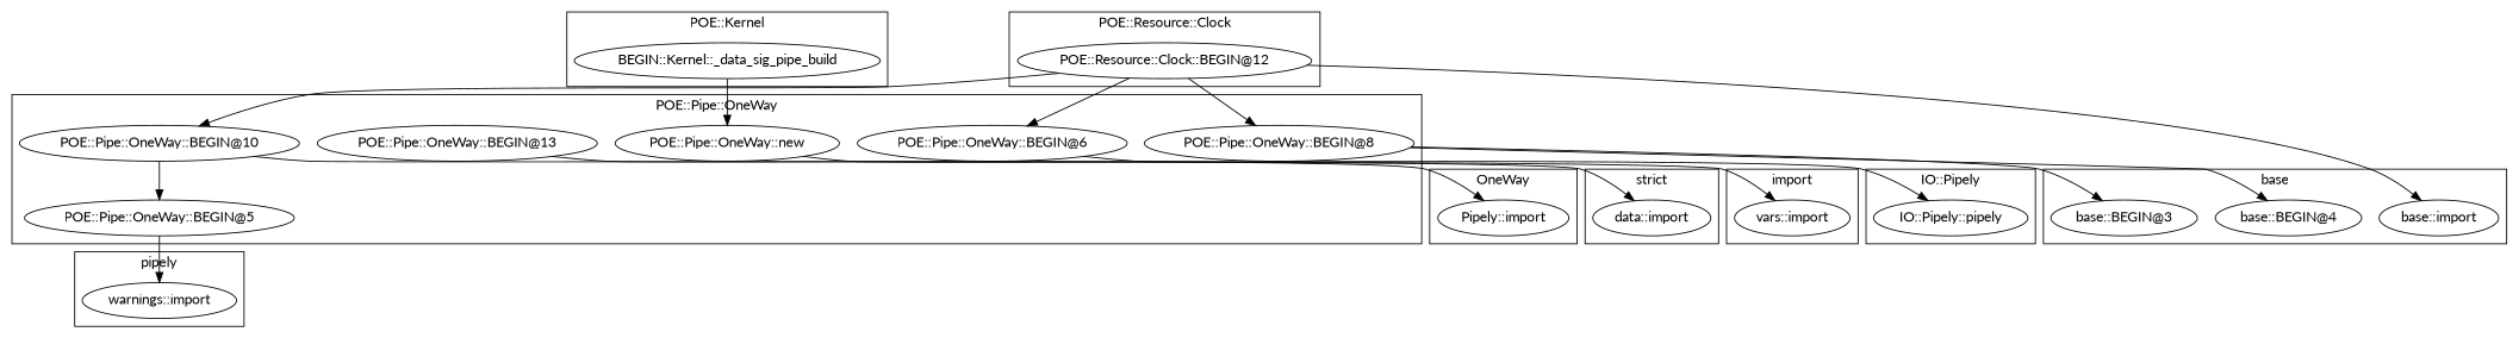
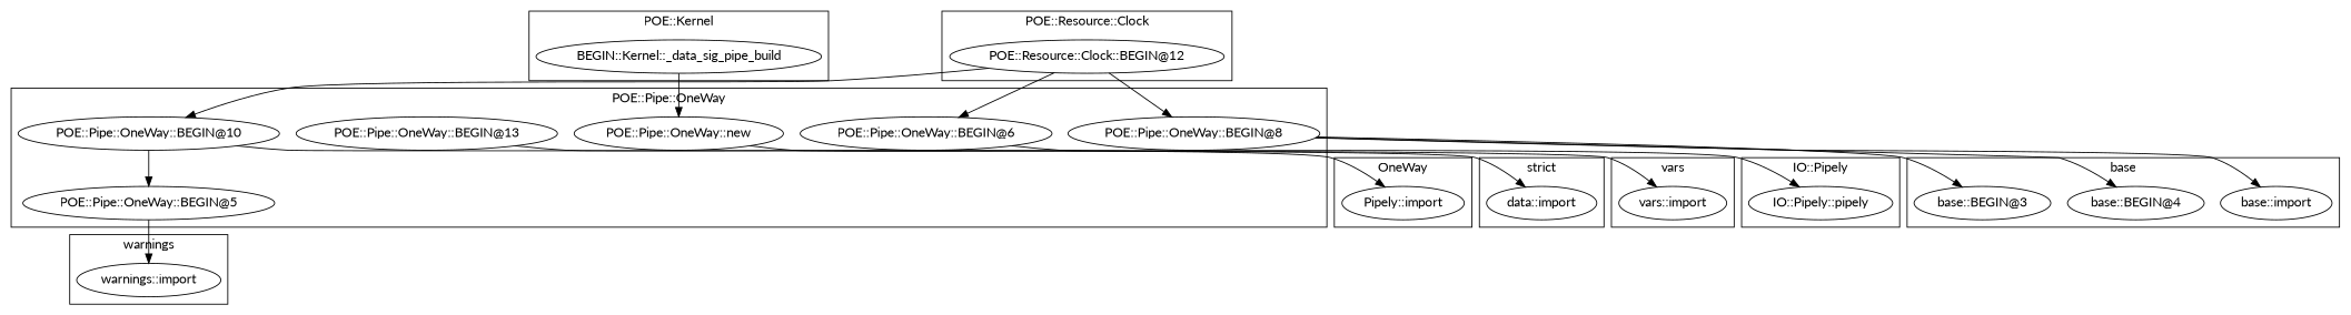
  digraph {
    fontname=Lato
    node [fontname=Lato]
    edge [fontname=Lato]
    "vars::import"
    "warnings::import"
    "POE::Pipe::OneWay::BEGIN@13"
    "POE::Pipe::OneWay::BEGIN@6"
    "POE::Pipe::OneWay::BEGIN@8"
    "POE::Pipe::OneWay::BEGIN@10"
    "POE::Pipe::OneWay::BEGIN@5"
    "POE::Pipe::OneWay::new"
    n9 [label="BEGIN::Kernel::_data_sig_pipe_build"]
    n10 [label="data::import"]
    "base::import"
    "base::BEGIN@4"
    "base::BEGIN@3"
    n14 [label="Pipely::import"]
    "IO::Pipely::pipely"
    "POE::Resource::Clock::BEGIN@12"
    subgraph cluster_1 {
-     label=import
+     label=vars
      "vars::import"
    }
    subgraph cluster_2 {
-     label=pipely
+     label=warnings
      "warnings::import"
    }
    subgraph cluster_3 {
      label="POE::Pipe::OneWay"
      "POE::Pipe::OneWay::BEGIN@13"
      "POE::Pipe::OneWay::BEGIN@6"
      "POE::Pipe::OneWay::BEGIN@8"
      "POE::Pipe::OneWay::BEGIN@10"
      "POE::Pipe::OneWay::BEGIN@5"
      "POE::Pipe::OneWay::new"
    }
    subgraph cluster_4 {
      label="POE::Kernel"
      n9
    }
    subgraph cluster_5 {
      label="strict"
      n10
    }
    subgraph cluster_6 {
      label=base
      "base::import"
      "base::BEGIN@4"
      "base::BEGIN@3"
    }
    subgraph cluster_7 {
      label=OneWay
      n14
    }
    subgraph cluster_8 {
      label="IO::Pipely"
      "IO::Pipely::pipely"
    }
    subgraph cluster_9 {
      label="POE::Resource::Clock"
      "POE::Resource::Clock::BEGIN@12"
    }
    "POE::Pipe::OneWay::BEGIN@13" -> n14
    "POE::Pipe::OneWay::BEGIN@6" -> n10
-   "POE::Resource::Clock::BEGIN@12" -> "base::import"
+   "POE::Pipe::OneWay::BEGIN@8" -> "base::import"
    "POE::Pipe::OneWay::BEGIN@8" -> "base::BEGIN@4"
    "POE::Pipe::OneWay::BEGIN@8" -> "base::BEGIN@3"
    "POE::Pipe::OneWay::BEGIN@10" -> "vars::import"
    "POE::Pipe::OneWay::BEGIN@10" -> "POE::Pipe::OneWay::BEGIN@5"
    "POE::Pipe::OneWay::BEGIN@5" -> "warnings::import"
    "POE::Pipe::OneWay::new" -> "IO::Pipely::pipely"
    n9 -> "POE::Pipe::OneWay::new"
    "POE::Resource::Clock::BEGIN@12" -> "POE::Pipe::OneWay::BEGIN@6"
    "POE::Resource::Clock::BEGIN@12" -> "POE::Pipe::OneWay::BEGIN@8"
    "POE::Resource::Clock::BEGIN@12" -> "POE::Pipe::OneWay::BEGIN@10"
  }
